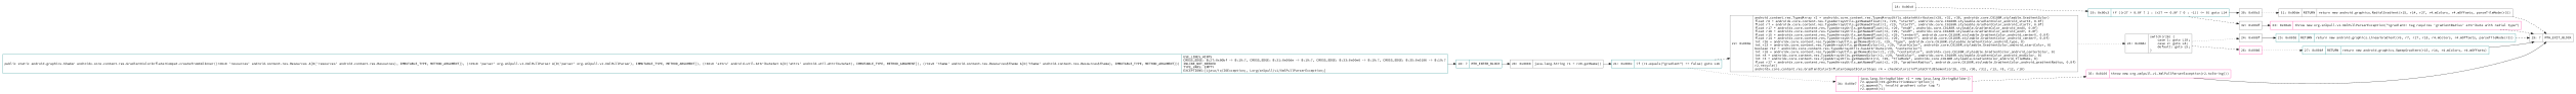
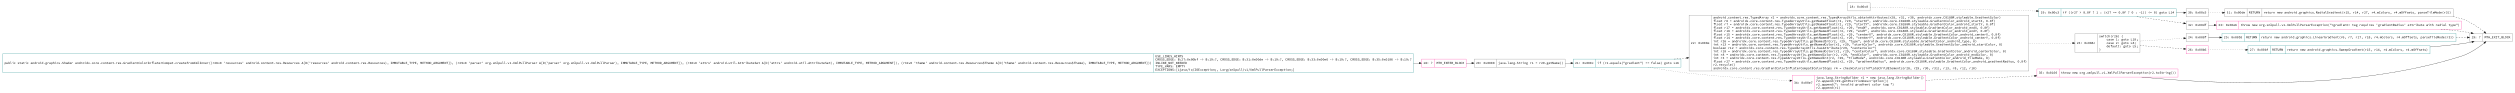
  digraph {
    fontname="Source Code Pro"
    rankdir=LR
    node [color=gray40 fontname="Source Code Pro" shape=record]
    edge [fontname="Source Code Pro" style=solid]
-   n1 [color=teal label="{18\:\ ?|MTH_ENTER_BLOCK\l}"]
+   n1 [color=deeppink label="{18\:\ ?|MTH_ENTER_BLOCK\l}"]
    n2 [label="{20\:\ 0x0000|java.lang.String r1 = r29.getName()\l}"]
    n3 [color=teal label="{21\:\ 0x000c|if (r1.equals(\"gradient\") == false) goto L16\l}"]
    n4 [label="{22\:\ 0x000e|android.content.res.TypedArray r2 = androidx.core.content.res.TypedArrayUtils.obtainAttributes(r28, r31, r30, androidx.core.C0180R.styleable.GradientColor)\lfloat r6 = androidx.core.content.res.TypedArrayUtils.getNamedFloat(r2, r29, \"startX\", androidx.core.C0180R.styleable.GradientColor_android_startX, 0.0f)\lfloat r7 = androidx.core.content.res.TypedArrayUtils.getNamedFloat(r2, r29, \"startY\", androidx.core.C0180R.styleable.GradientColor_android_startY, 0.0f)\lfloat r17 = androidx.core.content.res.TypedArrayUtils.getNamedFloat(r2, r29, \"endX\", androidx.core.C0180R.styleable.GradientColor_android_endX, 0.0f)\lfloat r18 = androidx.core.content.res.TypedArrayUtils.getNamedFloat(r2, r29, \"endY\", androidx.core.C0180R.styleable.GradientColor_android_endY, 0.0f)\lfloat r15 = androidx.core.content.res.TypedArrayUtils.getNamedFloat(r2, r29, \"centerX\", androidx.core.C0180R.styleable.GradientColor_android_centerX, 0.0f)\lfloat r14 = androidx.core.content.res.TypedArrayUtils.getNamedFloat(r2, r29, \"centerY\", androidx.core.C0180R.styleable.GradientColor_android_centerY, 0.0f)\lint r26 = androidx.core.content.res.TypedArrayUtils.getNamedInt(r2, r29, \"type\", androidx.core.C0180R.styleable.GradientColor_android_type, 0)\lint r13 = androidx.core.content.res.TypedArrayUtils.getNamedColor(r2, r29, \"startColor\", androidx.core.C0180R.styleable.GradientColor_android_startColor, 0)\lboolean r12 = androidx.core.content.res.TypedArrayUtils.hasAttribute(r29, \"centerColor\")\lint r10 = androidx.core.content.res.TypedArrayUtils.getNamedColor(r2, r29, \"centerColor\", androidx.core.C0180R.styleable.GradientColor_android_centerColor, 0)\lint r8 = androidx.core.content.res.TypedArrayUtils.getNamedColor(r2, r29, \"endColor\", androidx.core.C0180R.styleable.GradientColor_android_endColor, 0)\lint r3 = androidx.core.content.res.TypedArrayUtils.getNamedInt(r2, r29, \"tileMode\", androidx.core.C0180R.styleable.GradientColor_android_tileMode, 0)\lfloat r27 = androidx.core.content.res.TypedArrayUtils.getNamedFloat(r2, r29, \"gradientRadius\", androidx.core.C0180R.styleable.GradientColor_android_gradientRadius, 0.0f)\lr2.recycle()\landroidx.core.content.res.GradientColorInflaterCompat$ColorStops r4 = checkColors(inflateChildElements(r28, r29, r30, r31), r13, r8, r12, r10)\l}"]
    n5 [color=deeppink label="{34\:\ 0x00e7|java.lang.StringBuilder r2 = new java.lang.StringBuilder()\lr2.append(r29.getPositionDescription())\lr2.append(\": invalid gradient color tag \")\lr2.append(r1)\l}"]
    n6 [label="{23\:\ 0x008c|switch(r26) \{\l    case 1: goto L10;\l    case 2: goto L8;\l    default: goto L5;\l\}\l}"]
    n7 [color=deeppink label="{35\:\ 0x0106|throw new org.xmlpull.v1.XmlPullParserException(r2.toString())\l}"]
    n8 [label="{24\:\ 0x008f}"]
    n9 [color=deeppink label="{26\:\ 0x00b6}"]
    n10 [color=teal label="{25\:\ 0x00b5|RETURN\l|return new android.graphics.LinearGradient(r6, r7, r17, r18, r4.mColors, r4.mOffsets, parseTileMode(r3))\l}"]
    n11 [color=teal label="{27\:\ 0x00bf|RETURN\l|return new android.graphics.SweepGradient(r15, r14, r4.mColors, r4.mOffsets)\l}"]
    n12 [label="{28\:\ 0x00c0}"]
    n13 [color=teal label="{29\:\ 0x00c3|if ((r27 \> 0.0f ? 1 : (r27 == 0.0f ? 0 : \-1)) \<= 0) goto L14\l}"]
    n14 [label="{19\:\ ?|MTH_EXIT_BLOCK\l}"]
    n15 [label="{30\:\ 0x00c5}"]
    n16 [label="{32\:\ 0x00df}"]
    n17 [label="{31\:\ 0x00de|RETURN\l|return new android.graphics.RadialGradient(r15, r14, r27, r4.mColors, r4.mOffsets, parseTileMode(r3))\l}"]
    n18 [color=deeppink label="{33\:\ 0x00e6|throw new org.xmlpull.v1.XmlPullParserException(\"\<gradient\> tag requires 'gradientRadius' attribute with radial type\")\l}"]
    n19 [color=teal label="{public static android.graphics.Shader androidx.core.content.res.GradientColorInflaterCompat.createFromXmlInner((r28v0 'resources' android.content.res.Resources A[D('resources' android.content.res.Resources), IMMUTABLE_TYPE, METHOD_ARGUMENT]), (r29v0 'parser' org.xmlpull.v1.XmlPullParser A[D('parser' org.xmlpull.v1.XmlPullParser), IMMUTABLE_TYPE, METHOD_ARGUMENT]), (r30v0 'attrs' android.util.AttributeSet A[D('attrs' android.util.AttributeSet), IMMUTABLE_TYPE, METHOD_ARGUMENT]), (r31v0 'theme' android.content.res.Resources$Theme A[D('theme' android.content.res.Resources$Theme), IMMUTABLE_TYPE, METHOD_ARGUMENT]))  | USE_LINES_HINTS\lCROSS_EDGE: B:27:0x00bf \-\> B:19:?, CROSS_EDGE: B:31:0x00de \-\> B:19:?, CROSS_EDGE: B:33:0x00e6 \-\> B:19:?, CROSS_EDGE: B:35:0x0106 \-\> B:19:?\lINLINE_NOT_NEEDED\lTYPE_VARS: EMPTY\lEXCEPTIONS:[Ljava\/io\/IOException;, Lorg\/xmlpull\/v1\/XmlPullParserException;]\l}"]
    n1 -> n2
    n2 -> n3
    n3 -> n4 [style=dashed]
    n3 -> n5 [style=dotted]
    n4 -> n6 [style=dotted]
    n5 -> n7 [style=dashed]
    n6 -> n8 [style=dotted]
    n6 -> n9 [style=dashed]
    n7 -> n14
    n8 -> n10
    n9 -> n11 [style=dotted]
    n10 -> n14 [style=dashed]
    n11 -> n14
-   n12 -> n13 [style=dashed]
+   n12 -> n13 [style=dotted]
    n13 -> n15
    n13 -> n16 [style=dashed]
    n15 -> n17 [style=dotted]
    n16 -> n18
    n17 -> n14 [style=dashed]
    n18 -> n14 [style=dashed]
    n19 -> n1
  }
